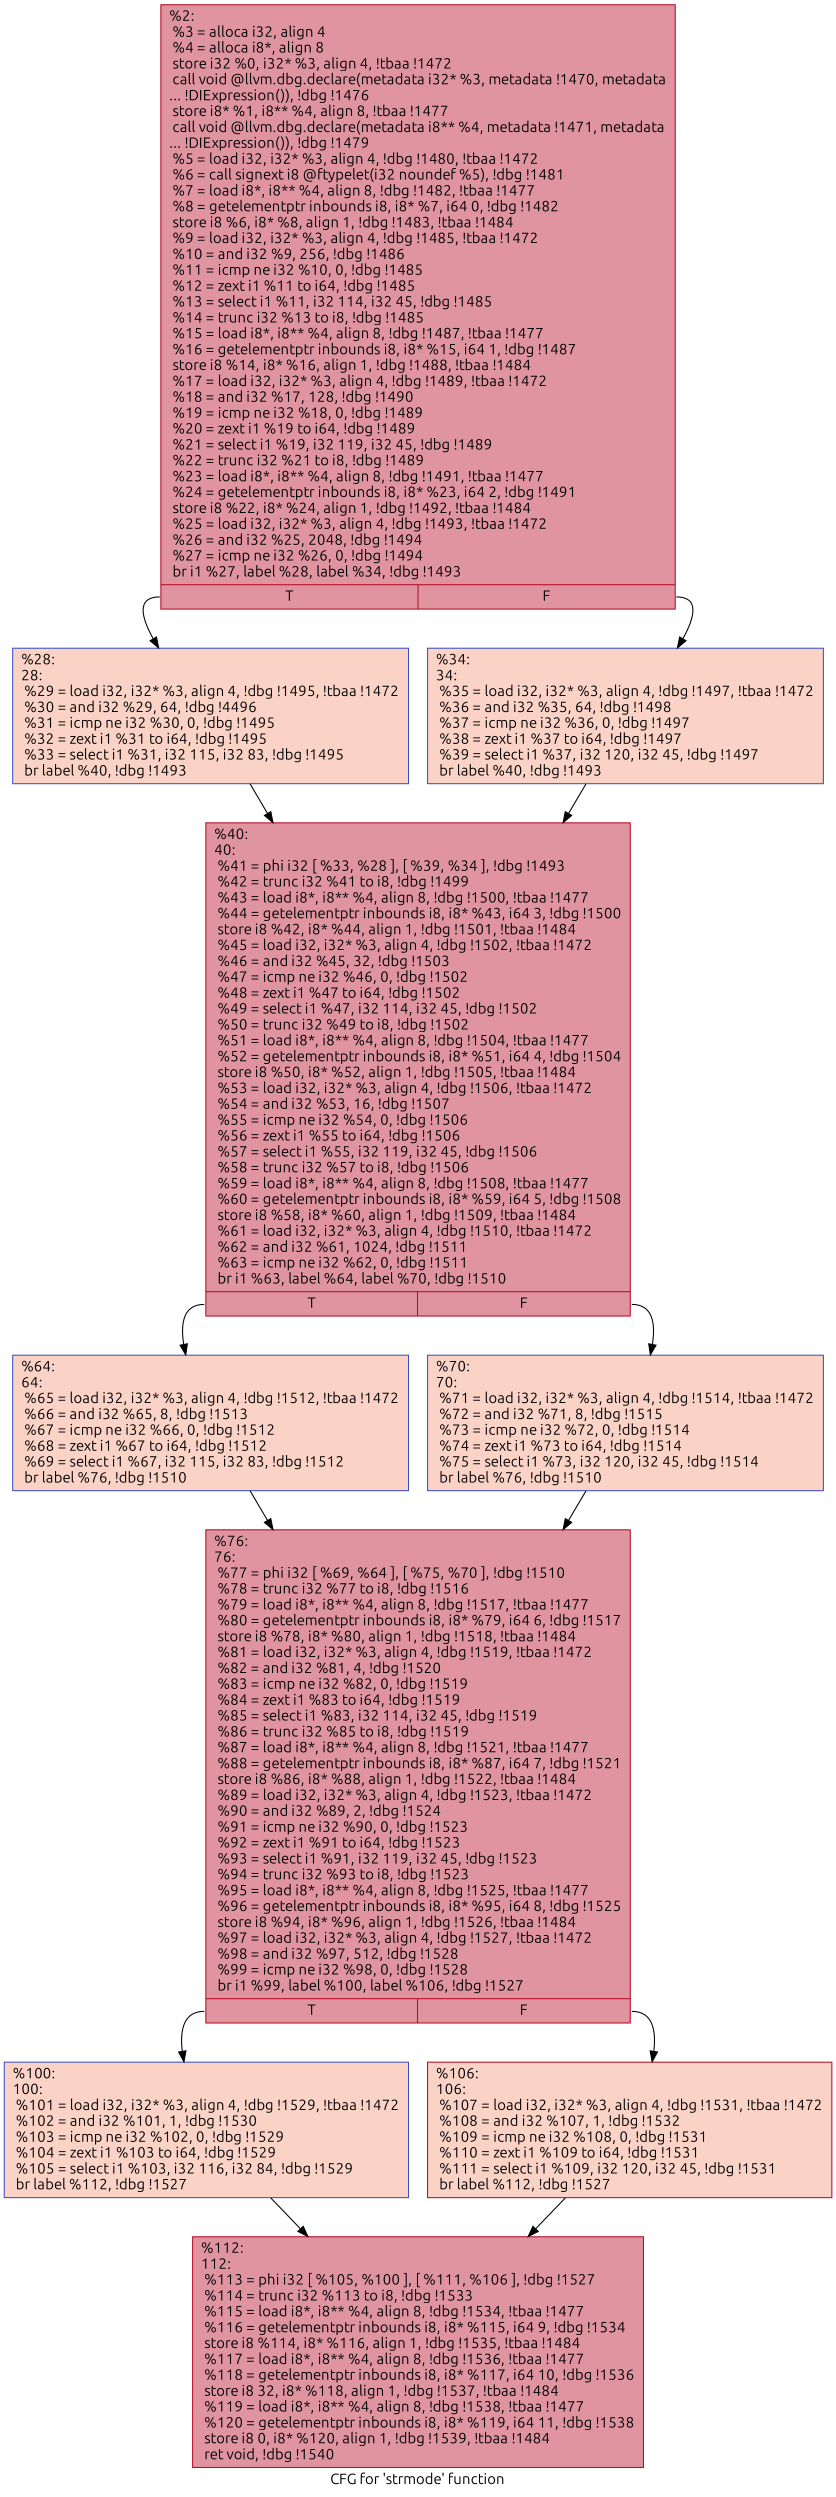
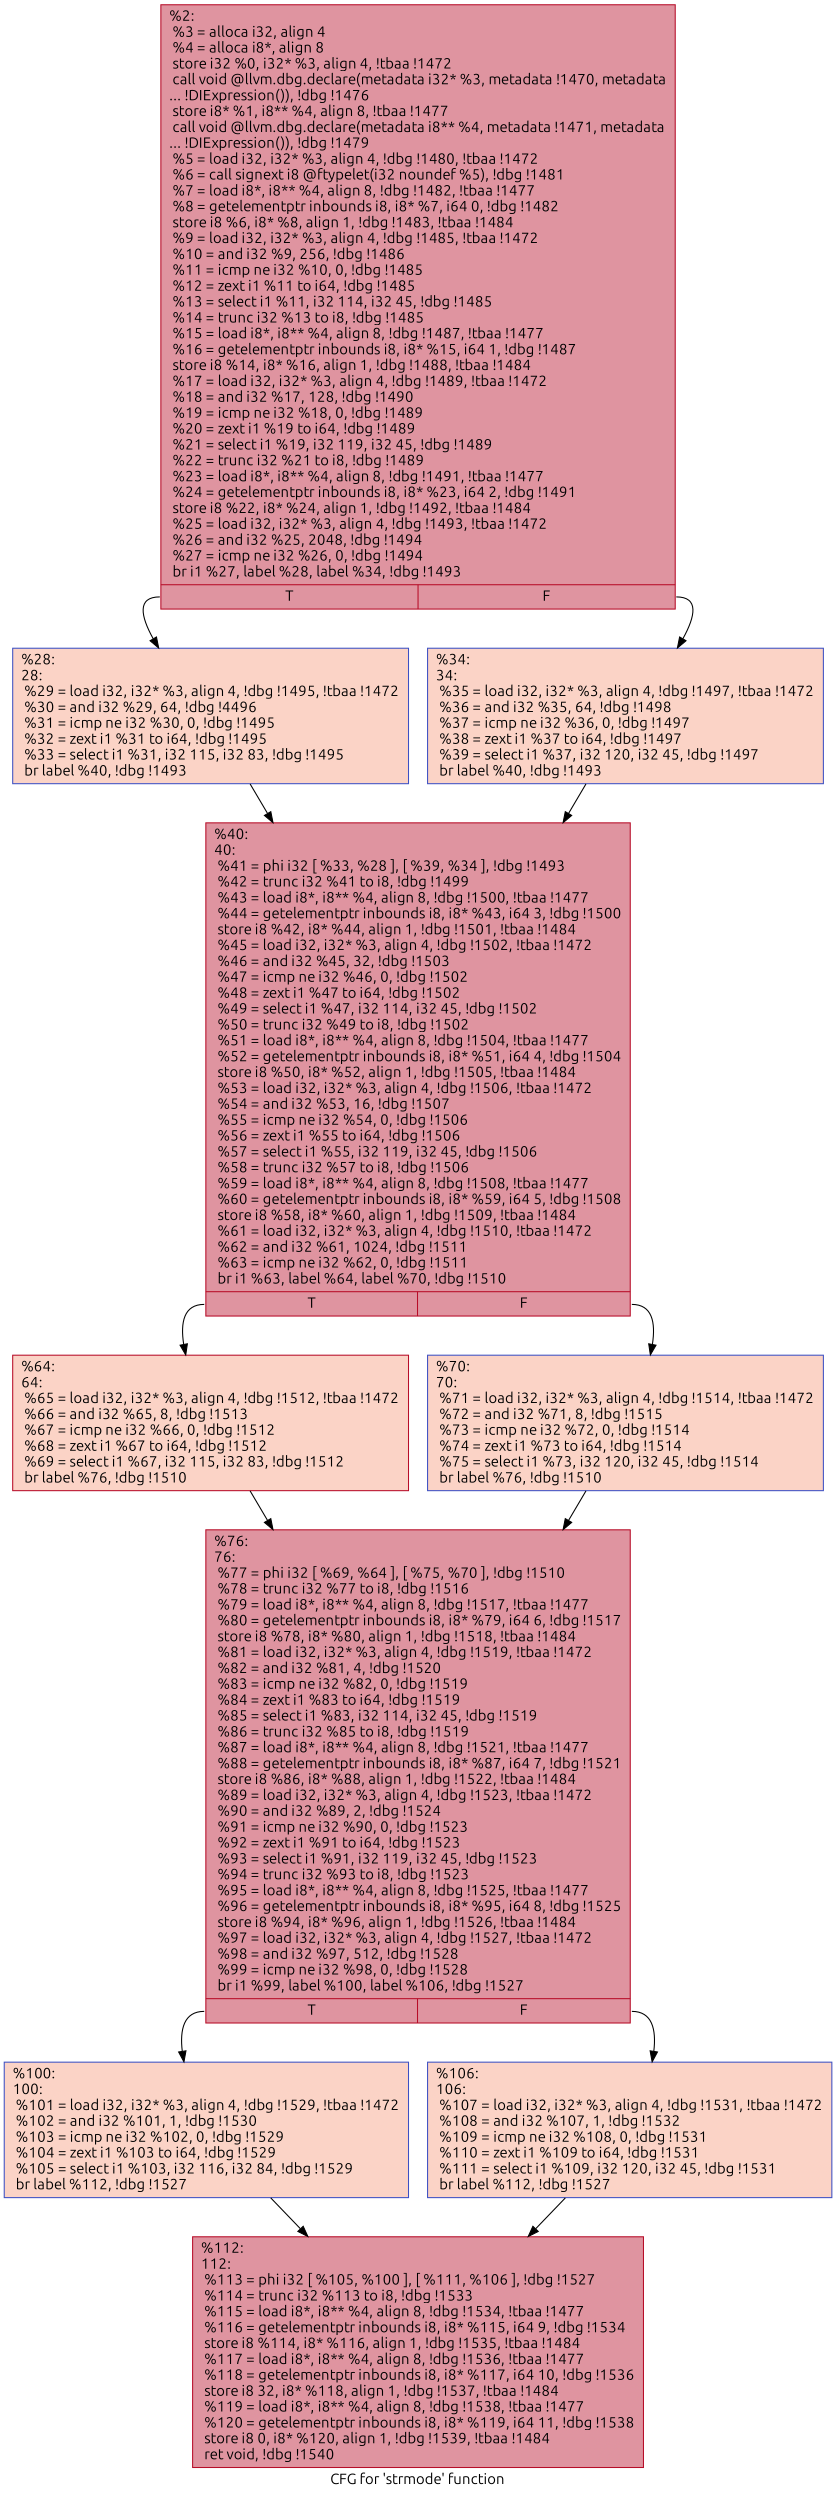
  digraph {
    fontname=Ubuntu
    label="CFG for 'strmode' function"
    node [color="#3d50c3ff" fillcolor="#f59c7d70" fontname=Ubuntu shape=record style=filled]
    edge [fontname=Ubuntu]
    n1 [color="#b70d28ff" fillcolor="#b70d2870" label="{%2:\l  %3 = alloca i32, align 4\l  %4 = alloca i8*, align 8\l  store i32 %0, i32* %3, align 4, !tbaa !1472\l  call void @llvm.dbg.declare(metadata i32* %3, metadata !1470, metadata\l... !DIExpression()), !dbg !1476\l  store i8* %1, i8** %4, align 8, !tbaa !1477\l  call void @llvm.dbg.declare(metadata i8** %4, metadata !1471, metadata\l... !DIExpression()), !dbg !1479\l  %5 = load i32, i32* %3, align 4, !dbg !1480, !tbaa !1472\l  %6 = call signext i8 @ftypelet(i32 noundef %5), !dbg !1481\l  %7 = load i8*, i8** %4, align 8, !dbg !1482, !tbaa !1477\l  %8 = getelementptr inbounds i8, i8* %7, i64 0, !dbg !1482\l  store i8 %6, i8* %8, align 1, !dbg !1483, !tbaa !1484\l  %9 = load i32, i32* %3, align 4, !dbg !1485, !tbaa !1472\l  %10 = and i32 %9, 256, !dbg !1486\l  %11 = icmp ne i32 %10, 0, !dbg !1485\l  %12 = zext i1 %11 to i64, !dbg !1485\l  %13 = select i1 %11, i32 114, i32 45, !dbg !1485\l  %14 = trunc i32 %13 to i8, !dbg !1485\l  %15 = load i8*, i8** %4, align 8, !dbg !1487, !tbaa !1477\l  %16 = getelementptr inbounds i8, i8* %15, i64 1, !dbg !1487\l  store i8 %14, i8* %16, align 1, !dbg !1488, !tbaa !1484\l  %17 = load i32, i32* %3, align 4, !dbg !1489, !tbaa !1472\l  %18 = and i32 %17, 128, !dbg !1490\l  %19 = icmp ne i32 %18, 0, !dbg !1489\l  %20 = zext i1 %19 to i64, !dbg !1489\l  %21 = select i1 %19, i32 119, i32 45, !dbg !1489\l  %22 = trunc i32 %21 to i8, !dbg !1489\l  %23 = load i8*, i8** %4, align 8, !dbg !1491, !tbaa !1477\l  %24 = getelementptr inbounds i8, i8* %23, i64 2, !dbg !1491\l  store i8 %22, i8* %24, align 1, !dbg !1492, !tbaa !1484\l  %25 = load i32, i32* %3, align 4, !dbg !1493, !tbaa !1472\l  %26 = and i32 %25, 2048, !dbg !1494\l  %27 = icmp ne i32 %26, 0, !dbg !1494\l  br i1 %27, label %28, label %34, !dbg !1493\l|{<s0>T|<s1>F}}"]
    n2 [label="{%28:\l28:                                               \l  %29 = load i32, i32* %3, align 4, !dbg !1495, !tbaa !1472\l  %30 = and i32 %29, 64, !dbg !4496\l  %31 = icmp ne i32 %30, 0, !dbg !1495\l  %32 = zext i1 %31 to i64, !dbg !1495\l  %33 = select i1 %31, i32 115, i32 83, !dbg !1495\l  br label %40, !dbg !1493\l}"]
    n3 [label="{%34:\l34:                                               \l  %35 = load i32, i32* %3, align 4, !dbg !1497, !tbaa !1472\l  %36 = and i32 %35, 64, !dbg !1498\l  %37 = icmp ne i32 %36, 0, !dbg !1497\l  %38 = zext i1 %37 to i64, !dbg !1497\l  %39 = select i1 %37, i32 120, i32 45, !dbg !1497\l  br label %40, !dbg !1493\l}"]
    n4 [color="#b70d28ff" fillcolor="#b70d2870" label="{%40:\l40:                                               \l  %41 = phi i32 [ %33, %28 ], [ %39, %34 ], !dbg !1493\l  %42 = trunc i32 %41 to i8, !dbg !1499\l  %43 = load i8*, i8** %4, align 8, !dbg !1500, !tbaa !1477\l  %44 = getelementptr inbounds i8, i8* %43, i64 3, !dbg !1500\l  store i8 %42, i8* %44, align 1, !dbg !1501, !tbaa !1484\l  %45 = load i32, i32* %3, align 4, !dbg !1502, !tbaa !1472\l  %46 = and i32 %45, 32, !dbg !1503\l  %47 = icmp ne i32 %46, 0, !dbg !1502\l  %48 = zext i1 %47 to i64, !dbg !1502\l  %49 = select i1 %47, i32 114, i32 45, !dbg !1502\l  %50 = trunc i32 %49 to i8, !dbg !1502\l  %51 = load i8*, i8** %4, align 8, !dbg !1504, !tbaa !1477\l  %52 = getelementptr inbounds i8, i8* %51, i64 4, !dbg !1504\l  store i8 %50, i8* %52, align 1, !dbg !1505, !tbaa !1484\l  %53 = load i32, i32* %3, align 4, !dbg !1506, !tbaa !1472\l  %54 = and i32 %53, 16, !dbg !1507\l  %55 = icmp ne i32 %54, 0, !dbg !1506\l  %56 = zext i1 %55 to i64, !dbg !1506\l  %57 = select i1 %55, i32 119, i32 45, !dbg !1506\l  %58 = trunc i32 %57 to i8, !dbg !1506\l  %59 = load i8*, i8** %4, align 8, !dbg !1508, !tbaa !1477\l  %60 = getelementptr inbounds i8, i8* %59, i64 5, !dbg !1508\l  store i8 %58, i8* %60, align 1, !dbg !1509, !tbaa !1484\l  %61 = load i32, i32* %3, align 4, !dbg !1510, !tbaa !1472\l  %62 = and i32 %61, 1024, !dbg !1511\l  %63 = icmp ne i32 %62, 0, !dbg !1511\l  br i1 %63, label %64, label %70, !dbg !1510\l|{<s0>T|<s1>F}}"]
-   n5 [label="{%64:\l64:                                               \l  %65 = load i32, i32* %3, align 4, !dbg !1512, !tbaa !1472\l  %66 = and i32 %65, 8, !dbg !1513\l  %67 = icmp ne i32 %66, 0, !dbg !1512\l  %68 = zext i1 %67 to i64, !dbg !1512\l  %69 = select i1 %67, i32 115, i32 83, !dbg !1512\l  br label %76, !dbg !1510\l}"]
+   n5 [color="#b70d28ff" label="{%64:\l64:                                               \l  %65 = load i32, i32* %3, align 4, !dbg !1512, !tbaa !1472\l  %66 = and i32 %65, 8, !dbg !1513\l  %67 = icmp ne i32 %66, 0, !dbg !1512\l  %68 = zext i1 %67 to i64, !dbg !1512\l  %69 = select i1 %67, i32 115, i32 83, !dbg !1512\l  br label %76, !dbg !1510\l}"]
    n6 [label="{%70:\l70:                                               \l  %71 = load i32, i32* %3, align 4, !dbg !1514, !tbaa !1472\l  %72 = and i32 %71, 8, !dbg !1515\l  %73 = icmp ne i32 %72, 0, !dbg !1514\l  %74 = zext i1 %73 to i64, !dbg !1514\l  %75 = select i1 %73, i32 120, i32 45, !dbg !1514\l  br label %76, !dbg !1510\l}"]
    n7 [color="#b70d28ff" fillcolor="#b70d2870" label="{%76:\l76:                                               \l  %77 = phi i32 [ %69, %64 ], [ %75, %70 ], !dbg !1510\l  %78 = trunc i32 %77 to i8, !dbg !1516\l  %79 = load i8*, i8** %4, align 8, !dbg !1517, !tbaa !1477\l  %80 = getelementptr inbounds i8, i8* %79, i64 6, !dbg !1517\l  store i8 %78, i8* %80, align 1, !dbg !1518, !tbaa !1484\l  %81 = load i32, i32* %3, align 4, !dbg !1519, !tbaa !1472\l  %82 = and i32 %81, 4, !dbg !1520\l  %83 = icmp ne i32 %82, 0, !dbg !1519\l  %84 = zext i1 %83 to i64, !dbg !1519\l  %85 = select i1 %83, i32 114, i32 45, !dbg !1519\l  %86 = trunc i32 %85 to i8, !dbg !1519\l  %87 = load i8*, i8** %4, align 8, !dbg !1521, !tbaa !1477\l  %88 = getelementptr inbounds i8, i8* %87, i64 7, !dbg !1521\l  store i8 %86, i8* %88, align 1, !dbg !1522, !tbaa !1484\l  %89 = load i32, i32* %3, align 4, !dbg !1523, !tbaa !1472\l  %90 = and i32 %89, 2, !dbg !1524\l  %91 = icmp ne i32 %90, 0, !dbg !1523\l  %92 = zext i1 %91 to i64, !dbg !1523\l  %93 = select i1 %91, i32 119, i32 45, !dbg !1523\l  %94 = trunc i32 %93 to i8, !dbg !1523\l  %95 = load i8*, i8** %4, align 8, !dbg !1525, !tbaa !1477\l  %96 = getelementptr inbounds i8, i8* %95, i64 8, !dbg !1525\l  store i8 %94, i8* %96, align 1, !dbg !1526, !tbaa !1484\l  %97 = load i32, i32* %3, align 4, !dbg !1527, !tbaa !1472\l  %98 = and i32 %97, 512, !dbg !1528\l  %99 = icmp ne i32 %98, 0, !dbg !1528\l  br i1 %99, label %100, label %106, !dbg !1527\l|{<s0>T|<s1>F}}"]
    n8 [label="{%100:\l100:                                              \l  %101 = load i32, i32* %3, align 4, !dbg !1529, !tbaa !1472\l  %102 = and i32 %101, 1, !dbg !1530\l  %103 = icmp ne i32 %102, 0, !dbg !1529\l  %104 = zext i1 %103 to i64, !dbg !1529\l  %105 = select i1 %103, i32 116, i32 84, !dbg !1529\l  br label %112, !dbg !1527\l}"]
-   n9 [color="#b70d28ff" label="{%106:\l106:                                              \l  %107 = load i32, i32* %3, align 4, !dbg !1531, !tbaa !1472\l  %108 = and i32 %107, 1, !dbg !1532\l  %109 = icmp ne i32 %108, 0, !dbg !1531\l  %110 = zext i1 %109 to i64, !dbg !1531\l  %111 = select i1 %109, i32 120, i32 45, !dbg !1531\l  br label %112, !dbg !1527\l}"]
+   n9 [label="{%106:\l106:                                              \l  %107 = load i32, i32* %3, align 4, !dbg !1531, !tbaa !1472\l  %108 = and i32 %107, 1, !dbg !1532\l  %109 = icmp ne i32 %108, 0, !dbg !1531\l  %110 = zext i1 %109 to i64, !dbg !1531\l  %111 = select i1 %109, i32 120, i32 45, !dbg !1531\l  br label %112, !dbg !1527\l}"]
    n10 [color="#b70d28ff" fillcolor="#b70d2870" label="{%112:\l112:                                              \l  %113 = phi i32 [ %105, %100 ], [ %111, %106 ], !dbg !1527\l  %114 = trunc i32 %113 to i8, !dbg !1533\l  %115 = load i8*, i8** %4, align 8, !dbg !1534, !tbaa !1477\l  %116 = getelementptr inbounds i8, i8* %115, i64 9, !dbg !1534\l  store i8 %114, i8* %116, align 1, !dbg !1535, !tbaa !1484\l  %117 = load i8*, i8** %4, align 8, !dbg !1536, !tbaa !1477\l  %118 = getelementptr inbounds i8, i8* %117, i64 10, !dbg !1536\l  store i8 32, i8* %118, align 1, !dbg !1537, !tbaa !1484\l  %119 = load i8*, i8** %4, align 8, !dbg !1538, !tbaa !1477\l  %120 = getelementptr inbounds i8, i8* %119, i64 11, !dbg !1538\l  store i8 0, i8* %120, align 1, !dbg !1539, !tbaa !1484\l  ret void, !dbg !1540\l}"]
    n1 -> n2 [tailport=s0]
    n1 -> n3 [tailport=s1]
    n2 -> n4
    n3 -> n4
    n4 -> n5 [tailport=s0]
    n4 -> n6 [tailport=s1]
    n5 -> n7
    n6 -> n7
    n7 -> n8 [tailport=s0]
    n7 -> n9 [tailport=s1]
    n8 -> n10
    n9 -> n10
  }
